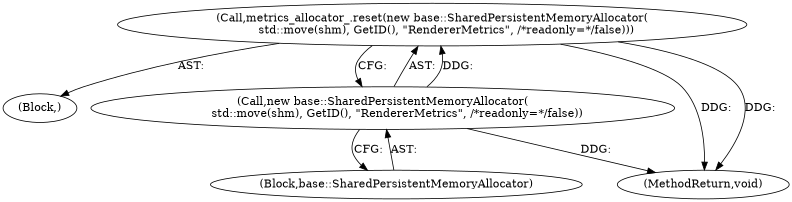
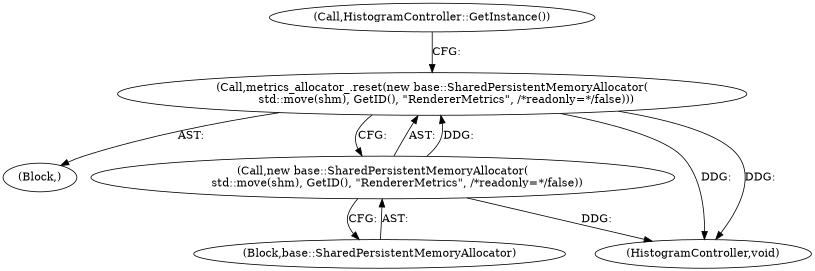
  digraph {
    n1 [label="(Call,metrics_allocator_.reset(new base::SharedPersistentMemoryAllocator(\n        std::move(shm), GetID(), \"RendererMetrics\", /*readonly=*/false)))"]
    n2 [label="(Call,new base::SharedPersistentMemoryAllocator(\n        std::move(shm), GetID(), \"RendererMetrics\", /*readonly=*/false))"]
    n3 [label="(Block,)"]
-   n4 [label="(MethodReturn,void)"]
+   n4 [label="(HistogramController,void)"]
    n5 [label="(Block,base::SharedPersistentMemoryAllocator)"]
+   n6 [label="(Call,HistogramController::GetInstance())"]
    n1 -> n2 [label="CFG: "]
    n1 -> n3 [label="AST: "]
    n1 -> n4 [label="DDG: "]
    n1 -> n4 [label="DDG: "]
    n2 -> n1 [label="AST: "]
    n2 -> n1 [label="DDG: "]
    n2 -> n4 [label="DDG: "]
    n2 -> n5 [label="CFG: "]
    n5 -> n2 [label="AST: "]
+   n6 -> n1 [label="CFG: "]
  }
